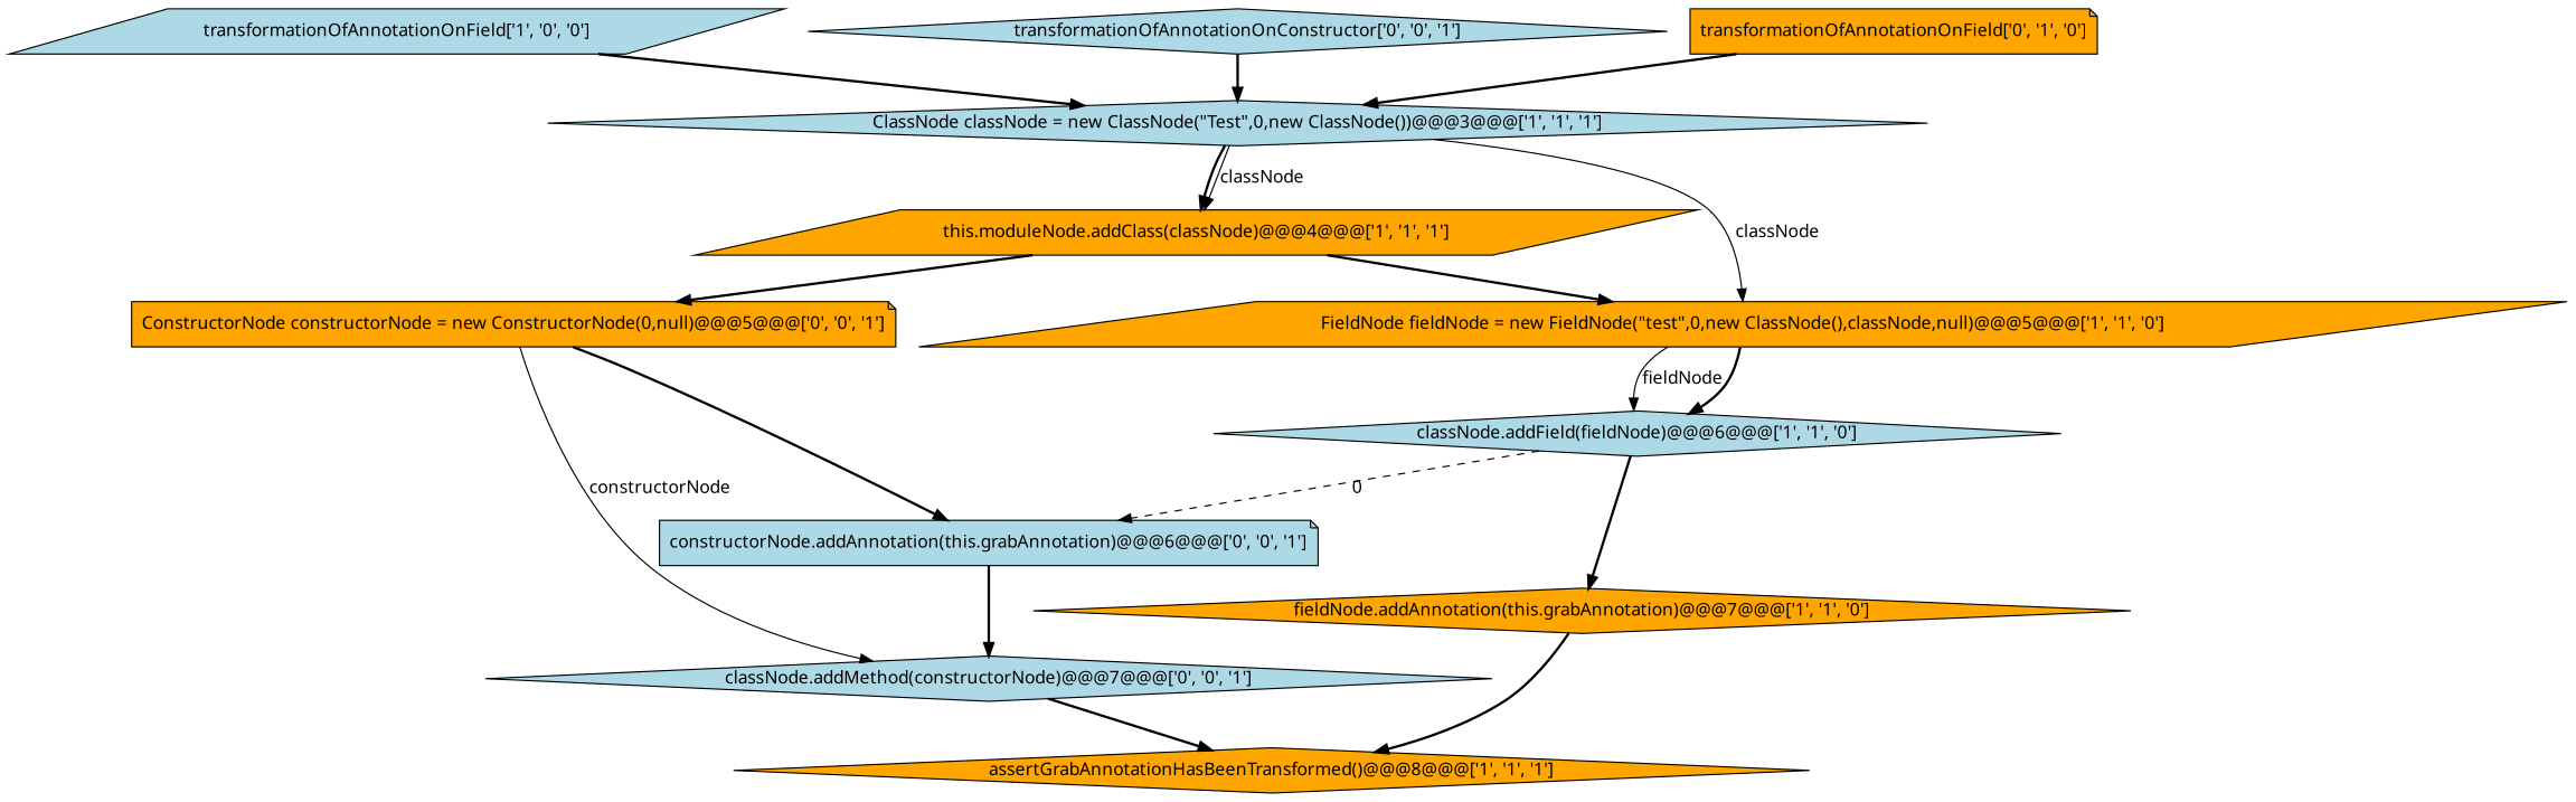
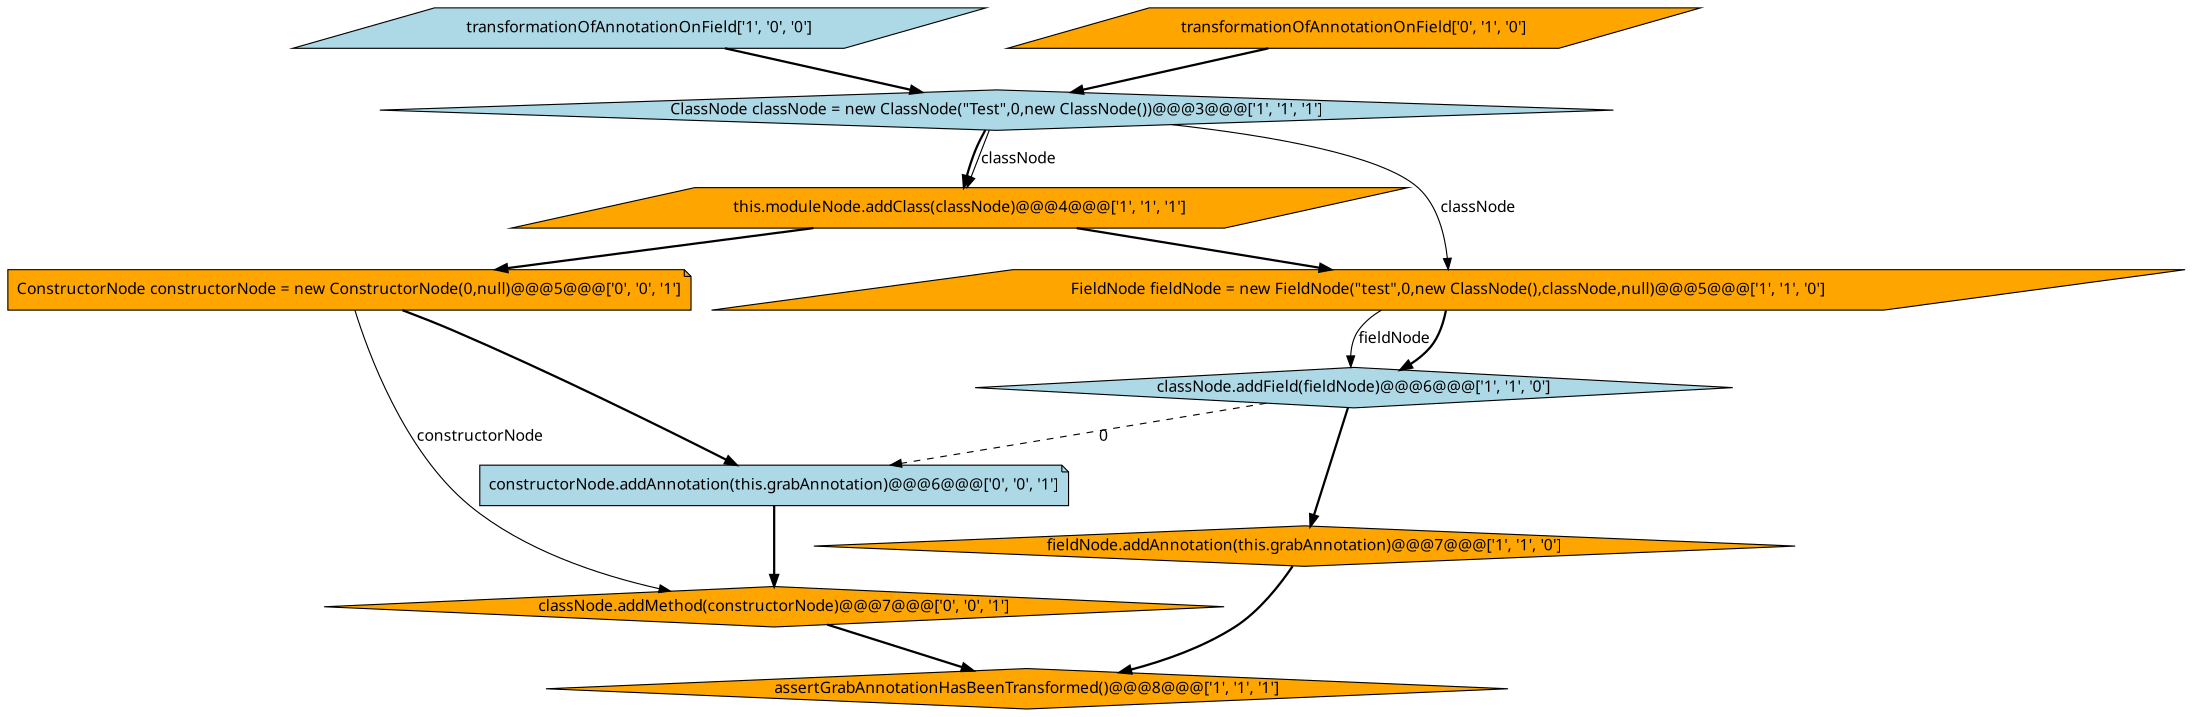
  digraph {
    fontname="Noto Sans"
    node [fillcolor=orange fontname="Noto Sans" shape=diamond style=filled]
    edge [fontname="Noto Sans" style=bold]
    n1 [label="ConstructorNode constructorNode = new ConstructorNode(0,null)@@@5@@@['0', '0', '1']" shape=note]
-   n2 [fillcolor=lightblue label="classNode.addMethod(constructorNode)@@@7@@@['0', '0', '1']"]
+   n2 [label="classNode.addMethod(constructorNode)@@@7@@@['0', '0', '1']"]
    n3 [fillcolor=lightblue label="constructorNode.addAnnotation(this.grabAnnotation)@@@6@@@['0', '0', '1']" shape=note]
    n4 [label="assertGrabAnnotationHasBeenTransformed()@@@8@@@['1', '1', '1']"]
    n5 [fillcolor=lightblue label="transformationOfAnnotationOnField['1', '0', '0']" shape=parallelogram]
    n6 [fillcolor=lightblue label="ClassNode classNode = new ClassNode(\"Test\",0,new ClassNode())@@@3@@@['1', '1', '1']"]
    n7 [label="this.moduleNode.addClass(classNode)@@@4@@@['1', '1', '1']" shape=parallelogram]
    n8 [label="FieldNode fieldNode = new FieldNode(\"test\",0,new ClassNode(),classNode,null)@@@5@@@['1', '1', '0']" shape=parallelogram]
-   n9 [fillcolor=lightblue label="transformationOfAnnotationOnConstructor['0', '0', '1']"]
-   n10 [label="transformationOfAnnotationOnField['0', '1', '0']" shape=note]
+   n10 [label="transformationOfAnnotationOnField['0', '1', '0']" shape=parallelogram]
    n11 [fillcolor=lightblue label="classNode.addField(fieldNode)@@@6@@@['1', '1', '0']"]
    n12 [label="fieldNode.addAnnotation(this.grabAnnotation)@@@7@@@['1', '1', '0']"]
    n1 -> n2 [label=constructorNode style=solid]
    n1 -> n3
    n2 -> n4
    n3 -> n2
    n5 -> n6
    n6 -> n7
    n6 -> n7 [label=classNode style=solid]
    n6 -> n8 [label=classNode style=solid]
    n7 -> n1
    n7 -> n8
    n8 -> n11 [label=fieldNode style=solid]
    n8 -> n11
-   n9 -> n6
    n10 -> n6
    n11 -> n3 [label=0 style=dashed]
    n11 -> n12
    n12 -> n4
  }
